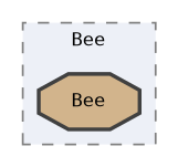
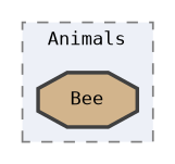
  digraph {
    compound=true
    fontname="DejaVu Sans Mono"
    n1 [color=grey25 fillcolor=tan fontname="DejaVu Sans Mono" fontsize=10 height=0.2 label=Bee shape=octagon style="filled,bold" width=0.4]
    subgraph cluster_1 {
      bgcolor="#edf0f7"
      fontsize=10
-     label=Bee
+     label=Animals
      pencolor=grey50
      style="filled,dashed"
      n1
    }
  }
